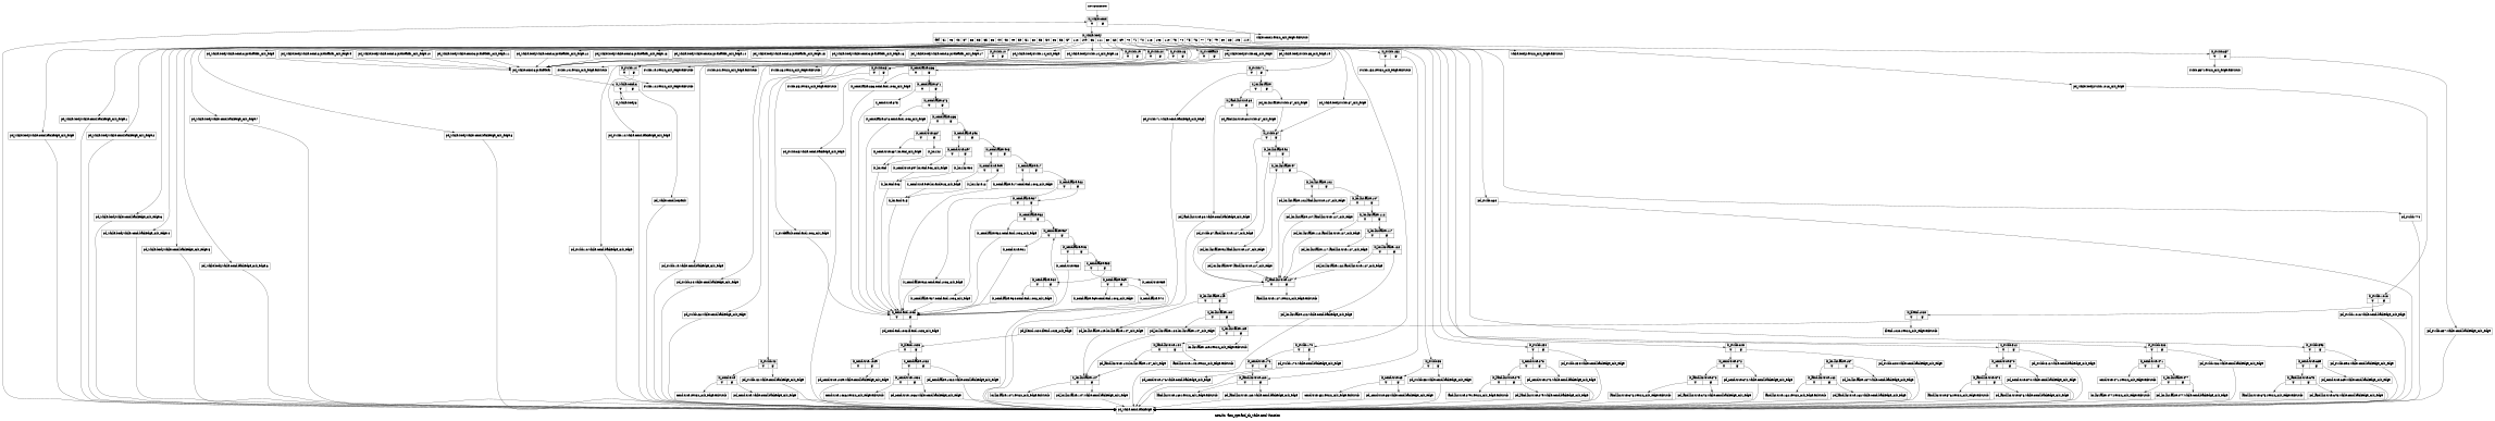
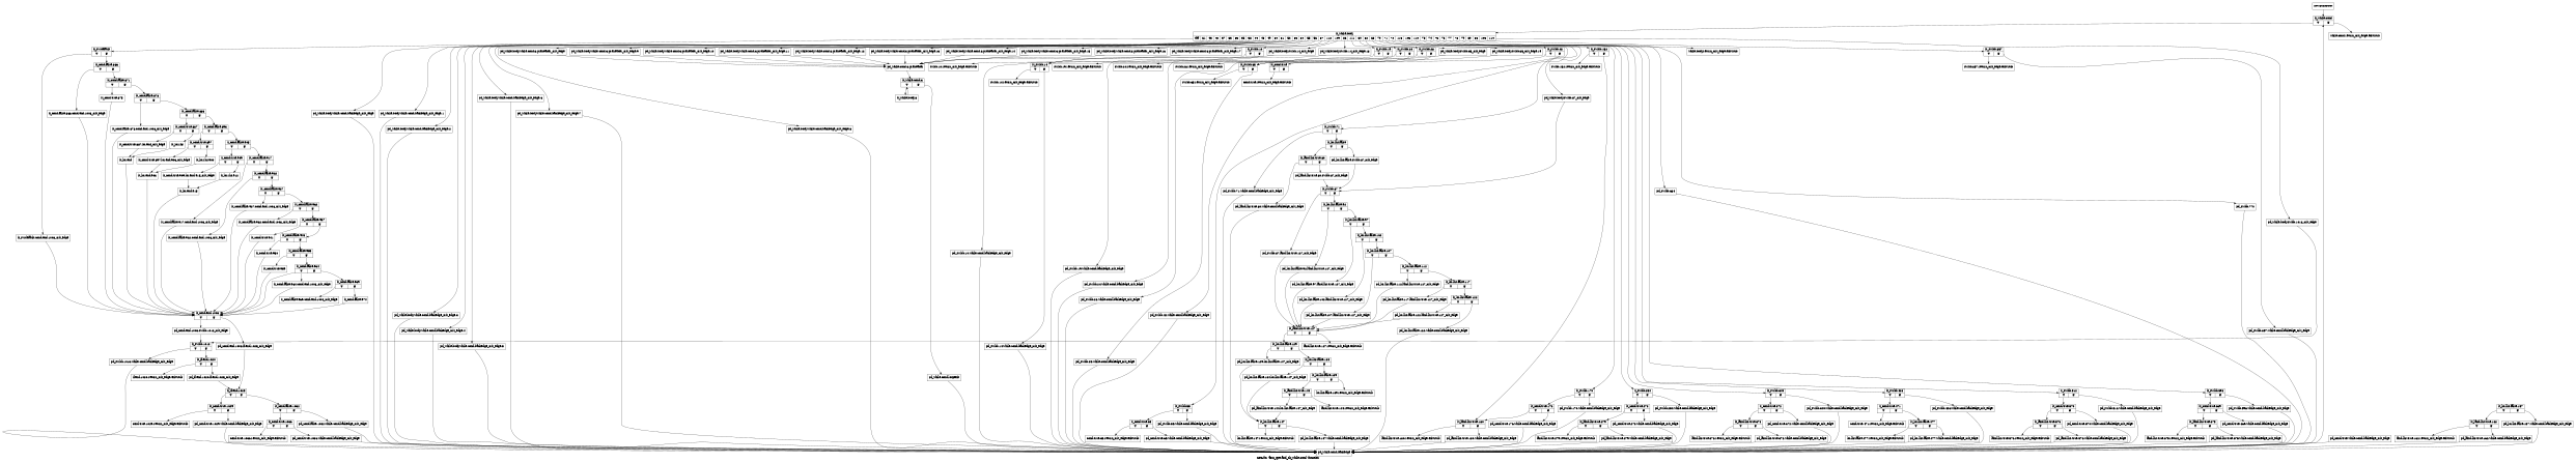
  digraph {
    label="CFG for 'asm_operand_ok_while.cond' function"
    node [shape=record]
    n1 [label="{newFuncRoot}"]
    n2 [label="{it_while.cond|{<s0>T|<s1>F}}"]
    n3 [label="{while.cond.return_crit_edge.exitStub}"]
-   n4 [label="{it_while.body|{<s0>def|<s1>61|<s2>43|<s3>42|<s4>37|<s5>63|<s6>33|<s7>35|<s8>38|<s9>44|<s10>48|<s11>49|<s12>50|<s13>51|<s14>52|<s15>53|<s16>54|<s17>55|<s18>56|<s19>57|<s20>112|<s21>109|<s22>86|<s23>111|<s24>60|<s25>62|<s26>69|<s27>70|<s28>71|<s29>72|<s30>115|<s31>105|<s32>110|<s33>73|<s34>74|<s35>75|<s36>76|<s37>77|<s38>78|<s39>79|<s40>80|<s41>88|<s42>103|<s43>114}}"]
+   n4 [label="{it_while.body|{<s0>def|<s1>61|<s2>43|<s3>42|<s4>37|<s5>63|<s6>33|<s7>35|<s8>38|<s9>44|<s10>48|<s11>49|<s12>50|<s13>51|<s14>52|<s15>53|<s16>54|<s17>55|<s18>56|<s19>57|<s20>112|<s21>109|<s22>86|<s23>111|<s24>60|<s25>62|<s26>68|<s27>70|<s28>71|<s29>72|<s30>115|<s31>105|<s32>110|<s33>73|<s34>74|<s35>75|<s36>76|<s37>77|<s38>78|<s39>79|<s40>80|<s41>88|<s42>103|<s43>114}}"]
    n5 [label="{while.body.return_crit_edge.exitStub}"]
    n6 [label="{it_sw.default|{<s0>T|<s1>F}}"]
    n7 [label="{pd_while.body.while.cond.backedge_crit_edge}"]
    n8 [label="{pd_while.body.while.cond.backedge_crit_edge.1}"]
    n9 [label="{pd_while.body.while.cond.backedge_crit_edge.2}"]
    n10 [label="{pd_while.body.while.cond.backedge_crit_edge.3}"]
    n11 [label="{pd_while.body.while.cond.backedge_crit_edge.4}"]
    n12 [label="{pd_while.body.while.cond.backedge_crit_edge.5}"]
    n13 [label="{pd_while.body.while.cond.backedge_crit_edge.6}"]
    n14 [label="{pd_while.body.while.cond.backedge_crit_edge.7}"]
    n15 [label="{pd_while.body.while.cond.backedge_crit_edge.8}"]
    n16 [label="{pd_while.body.while.cond.3.preheader_crit_edge}"]
    n17 [label="{pd_while.body.while.cond.3.preheader_crit_edge.9}"]
    n18 [label="{pd_while.body.while.cond.3.preheader_crit_edge.10}"]
    n19 [label="{pd_while.body.while.cond.3.preheader_crit_edge.11}"]
    n20 [label="{pd_while.body.while.cond.3.preheader_crit_edge.12}"]
    n21 [label="{pd_while.body.while.cond.3.preheader_crit_edge.13}"]
    n22 [label="{pd_while.body.while.cond.3.preheader_crit_edge.14}"]
    n23 [label="{pd_while.body.while.cond.3.preheader_crit_edge.15}"]
    n24 [label="{pd_while.body.while.cond.3.preheader_crit_edge.16}"]
    n25 [label="{pd_while.body.while.cond.3.preheader_crit_edge.17}"]
    n26 [label="{it_sw.bb.10|{<s0>T|<s1>F}}"]
    n27 [label="{pd_while.body.sw.bb.14_crit_edge}"]
    n28 [label="{pd_while.body.sw.bb.14_crit_edge.18}"]
    n29 [label="{it_sw.bb.19|{<s0>T|<s1>F}}"]
    n30 [label="{it_sw.bb.24|{<s0>T|<s1>F}}"]
    n31 [label="{it_sw.bb.28|{<s0>T|<s1>F}}"]
    n32 [label="{pd_while.body.sw.bb.35_crit_edge}"]
    n33 [label="{pd_while.body.sw.bb.35_crit_edge.19}"]
    n34 [label="{it_sw.bb.42|{<s0>T|<s1>F}}"]
    n35 [label="{it_sw.bb.55|{<s0>T|<s1>F}}"]
    n36 [label="{it_sw.bb.71|{<s0>T|<s1>F}}"]
    n37 [label="{pd_while.body.sw.bb.87_crit_edge}"]
    n38 [label="{it_sw.bb.152|{<s0>T|<s1>F}}"]
    n39 [label="{it_sw.bb.170|{<s0>T|<s1>F}}"]
    n40 [label="{it_sw.bb.254|{<s0>T|<s1>F}}"]
    n41 [label="{it_sw.bb.340|{<s0>T|<s1>F}}"]
    n42 [label="{it_sw.bb.426|{<s0>T|<s1>F}}"]
    n43 [label="{it_sw.bb.512|{<s0>T|<s1>F}}"]
    n44 [label="{it_sw.bb.598|{<s0>T|<s1>F}}"]
    n45 [label="{pd_sw.bb.684}"]
    n46 [label="{pd_sw.bb.770}"]
    n47 [label="{it_sw.bb.857|{<s0>T|<s1>F}}"]
    n48 [label="{pd_while.body.sw.bb.1013_crit_edge}"]
    n49 [label="{sw.bb.857.return_crit_edge.exitStub}"]
    n50 [label="{land.lhs.true.675.return_crit_edge.exitStub}"]
    n51 [label="{land.lhs.true.576.return_crit_edge.exitStub}"]
    n52 [label="{cond.true.471.return_crit_edge.exitStub}"]
    n53 [label="{lor.lhs.false.477.return_crit_edge.exitStub}"]
    n54 [label="{land.lhs.true.378.return_crit_edge.exitStub}"]
    n55 [label="{land.lhs.true.279.return_crit_edge.exitStub}"]
    n56 [label="{land.lhs.true.180.return_crit_edge.exitStub}"]
    n57 [label="{sw.bb.152.return_crit_edge.exitStub}"]
    n58 [label="{land.lhs.true.162.return_crit_edge.exitStub}"]
    n59 [label="{land.lhs.true.127.return_crit_edge.exitStub}"]
    n60 [label="{lor.lhs.false.139.return_crit_edge.exitStub}"]
    n61 [label="{land.lhs.true.144.return_crit_edge.exitStub}"]
    n62 [label="{lor.lhs.false.147.return_crit_edge.exitStub}"]
    n63 [label="{cond.true.65.return_crit_edge.exitStub}"]
    n64 [label="{cond.true.return_crit_edge.exitStub}"]
    n65 [label="{sw.bb.35.return_crit_edge.exitStub}"]
    n66 [label="{sw.bb.28.return_crit_edge.exitStub}"]
    n67 [label="{sw.bb.24.return_crit_edge.exitStub}"]
    n68 [label="{sw.bb.19.return_crit_edge.exitStub}"]
    n69 [label="{sw.bb.14.return_crit_edge.exitStub}"]
    n70 [label="{sw.bb.10.return_crit_edge.exitStub}"]
    n71 [label="{if.end.1020.return_crit_edge.exitStub}"]
    n72 [label="{cond.true.1036.return_crit_edge.exitStub}"]
+   n73 [label="{cond.true.1029.return_crit_edge.exitStub}"]
    n74 [label="{it_sw.default.cond.end.1008_crit_edge}"]
    n75 [label="{it_cond.false.866|{<s0>T|<s1>F}}"]
    n76 [label="{pd_while.cond.backedge}"]
    n77 [label="{pd_while.cond.3.preheader}"]
    n78 [label="{pd_sw.bb.10.while.cond.backedge_crit_edge}"]
    n79 [label="{it_sw.bb.14|{<s0>T|<s1>F}}"]
    n80 [label="{pd_sw.bb.19.while.cond.backedge_crit_edge}"]
    n81 [label="{pd_sw.bb.24.while.cond.backedge_crit_edge}"]
    n82 [label="{pd_sw.bb.28.while.cond.backedge_crit_edge}"]
    n83 [label="{it_sw.bb.35|{<s0>T|<s1>F}}"]
    n84 [label="{it_cond.true|{<s0>T|<s1>F}}"]
    n85 [label="{pd_sw.bb.42.while.cond.backedge_crit_edge}"]
    n86 [label="{it_cond.true.65|{<s0>T|<s1>F}}"]
    n87 [label="{pd_sw.bb.55.while.cond.backedge_crit_edge}"]
    n88 [label="{pd_sw.bb.71.while.cond.backedge_crit_edge}"]
    n89 [label="{it_lor.lhs.false|{<s0>T|<s1>F}}"]
    n90 [label="{it_sw.bb.87|{<s0>T|<s1>F}}"]
    n91 [label="{it_land.lhs.true.180|{<s0>T|<s1>F}}"]
    n92 [label="{it_cond.true.176|{<s0>T|<s1>F}}"]
    n93 [label="{pd_sw.bb.170.while.cond.backedge_crit_edge}"]
    n94 [label="{it_cond.true.273|{<s0>T|<s1>F}}"]
    n95 [label="{pd_sw.bb.254.while.cond.backedge_crit_edge}"]
    n96 [label="{it_cond.true.372|{<s0>T|<s1>F}}"]
    n97 [label="{pd_sw.bb.340.while.cond.backedge_crit_edge}"]
    n98 [label="{it_cond.true.471|{<s0>T|<s1>F}}"]
    n99 [label="{pd_sw.bb.426.while.cond.backedge_crit_edge}"]
    n100 [label="{it_cond.true.570|{<s0>T|<s1>F}}"]
    n101 [label="{pd_sw.bb.512.while.cond.backedge_crit_edge}"]
    n102 [label="{it_cond.true.669|{<s0>T|<s1>F}}"]
    n103 [label="{pd_sw.bb.598.while.cond.backedge_crit_edge}"]
    n104 [label="{pd_sw.bb.857.while.cond.backedge_crit_edge}"]
    n105 [label="{it_sw.bb.1013|{<s0>T|<s1>F}}"]
    n106 [label="{it_cond.end.1008|{<s0>T|<s1>F}}"]
    n107 [label="{it_cond.false.866.cond.end.1008_crit_edge}"]
    n108 [label="{it_cond.false.871|{<s0>T|<s1>F}}"]
    n109 [label="{it_while.cond.3|{<s0>T|<s1>F}}"]
    n110 [label="{pd_sw.bb.14.while.cond.backedge_crit_edge}"]
    n111 [label="{pd_sw.bb.35.while.cond.backedge_crit_edge}"]
    n112 [label="{pd_cond.true.while.cond.backedge_crit_edge}"]
    n113 [label="{pd_cond.true.65.while.cond.backedge_crit_edge}"]
    n114 [label="{it_land.lhs.true.80|{<s0>T|<s1>F}}"]
    n115 [label="{pd_lor.lhs.false.sw.bb.87_crit_edge}"]
    n116 [label="{pd_sw.bb.87.land.lhs.true.127_crit_edge}"]
    n117 [label="{it_lor.lhs.false.92|{<s0>T|<s1>F}}"]
    n118 [label="{it_lor.lhs.false.157|{<s0>T|<s1>F}}"]
    n119 [label="{it_land.lhs.true.162|{<s0>T|<s1>F}}"]
    n120 [label="{pd_lor.lhs.false.157.while.cond.backedge_crit_edge}"]
    n121 [label="{pd_cond.true.176.while.cond.backedge_crit_edge}"]
    n122 [label="{it_land.lhs.true.279|{<s0>T|<s1>F}}"]
    n123 [label="{pd_cond.true.273.while.cond.backedge_crit_edge}"]
    n124 [label="{it_land.lhs.true.378|{<s0>T|<s1>F}}"]
    n125 [label="{pd_cond.true.372.while.cond.backedge_crit_edge}"]
    n126 [label="{it_lor.lhs.false.477|{<s0>T|<s1>F}}"]
    n127 [label="{it_land.lhs.true.576|{<s0>T|<s1>F}}"]
    n128 [label="{pd_cond.true.570.while.cond.backedge_crit_edge}"]
    n129 [label="{it_land.lhs.true.675|{<s0>T|<s1>F}}"]
    n130 [label="{pd_cond.true.669.while.cond.backedge_crit_edge}"]
    n131 [label="{pd_sw.bb.1013.while.cond.backedge_crit_edge}"]
    n132 [label="{it_if.end.1020|{<s0>T|<s1>F}}"]
    n133 [label="{pd_if.end.1020.if.end.1025_crit_edge}"]
    n134 [label="{pd_land.lhs.true.675.while.cond.backedge_crit_edge}"]
    n135 [label="{pd_land.lhs.true.576.while.cond.backedge_crit_edge}"]
    n136 [label="{pd_lor.lhs.false.477.while.cond.backedge_crit_edge}"]
    n137 [label="{pd_land.lhs.true.378.while.cond.backedge_crit_edge}"]
    n138 [label="{pd_land.lhs.true.279.while.cond.backedge_crit_edge}"]
    n139 [label="{pd_land.lhs.true.180.while.cond.backedge_crit_edge}"]
    n140 [label="{pd_land.lhs.true.162.while.cond.backedge_crit_edge}"]
    n141 [label="{it_land.lhs.true.127|{<s0>T|<s1>F}}"]
    n142 [label="{pd_lor.lhs.false.92.land.lhs.true.127_crit_edge}"]
    n143 [label="{it_lor.lhs.false.97|{<s0>T|<s1>F}}"]
    n144 [label="{pd_land.lhs.true.80.while.cond.backedge_crit_edge}"]
    n145 [label="{pd_land.lhs.true.80.sw.bb.87_crit_edge}"]
    n146 [label="{it_lor.lhs.false.129|{<s0>T|<s1>F}}"]
    n147 [label="{pd_lor.lhs.false.97.land.lhs.true.127_crit_edge}"]
    n148 [label="{it_lor.lhs.false.102|{<s0>T|<s1>F}}"]
    n149 [label="{pd_lor.lhs.false.102.land.lhs.true.127_crit_edge}"]
    n150 [label="{it_lor.lhs.false.107|{<s0>T|<s1>F}}"]
    n151 [label="{pd_lor.lhs.false.107.land.lhs.true.127_crit_edge}"]
    n152 [label="{it_lor.lhs.false.112|{<s0>T|<s1>F}}"]
    n153 [label="{pd_lor.lhs.false.112.land.lhs.true.127_crit_edge}"]
    n154 [label="{it_lor.lhs.false.117|{<s0>T|<s1>F}}"]
    n155 [label="{pd_lor.lhs.false.117.land.lhs.true.127_crit_edge}"]
    n156 [label="{it_lor.lhs.false.122|{<s0>T|<s1>F}}"]
    n157 [label="{pd_lor.lhs.false.122.land.lhs.true.127_crit_edge}"]
    n158 [label="{pd_lor.lhs.false.122.while.cond.backedge_crit_edge}"]
    n159 [label="{pd_lor.lhs.false.129.lor.lhs.false.147_crit_edge}"]
    n160 [label="{it_lor.lhs.false.134|{<s0>T|<s1>F}}"]
    n161 [label="{it_lor.lhs.false.147|{<s0>T|<s1>F}}"]
    n162 [label="{pd_lor.lhs.false.134.lor.lhs.false.147_crit_edge}"]
    n163 [label="{it_lor.lhs.false.139|{<s0>T|<s1>F}}"]
    n164 [label="{pd_lor.lhs.false.147.while.cond.backedge_crit_edge}"]
    n165 [label="{it_land.lhs.true.144|{<s0>T|<s1>F}}"]
    n166 [label="{pd_land.lhs.true.144.lor.lhs.false.147_crit_edge}"]
    n167 [label="{it_while.body.8}"]
    n168 [label="{pd_while.cond.loopexit}"]
+   n169 [label="{pd_cond.end.1008.sw.bb.1013_crit_edge}"]
    n170 [label="{pd_cond.end.1008.if.end.1025_crit_edge}"]
    n171 [label="{it_cond.true.875}"]
    n172 [label="{it_cond.false.878|{<s0>T|<s1>F}}"]
    n173 [label="{it_cond.false.878.cond.end.1008_crit_edge}"]
    n174 [label="{it_cond.false.883|{<s0>T|<s1>F}}"]
    n175 [label="{it_cond.true.887|{<s0>T|<s1>F}}"]
    n176 [label="{it_cond.false.893|{<s0>T|<s1>F}}"]
    n177 [label="{it_cond.true.887.lor.end_crit_edge}"]
    n178 [label="{it_lor.rhs}"]
    n179 [label="{it_cond.true.897|{<s0>T|<s1>F}}"]
    n180 [label="{it_cond.false.905|{<s0>T|<s1>F}}"]
    n181 [label="{it_lor.end}"]
    n182 [label="{it_cond.true.897.lor.end.903_crit_edge}"]
    n183 [label="{it_lor.rhs.900}"]
    n184 [label="{it_cond.true.909|{<s0>T|<s1>F}}"]
    n185 [label="{it_cond.false.917|{<s0>T|<s1>F}}"]
    n186 [label="{it_lor.end.903}"]
    n187 [label="{it_cond.true.909.lor.end.915_crit_edge}"]
    n188 [label="{it_lor.rhs.912}"]
    n189 [label="{it_cond.false.917.cond.end.1008_crit_edge}"]
    n190 [label="{it_cond.false.922|{<s0>T|<s1>F}}"]
    n191 [label="{it_lor.end.915}"]
    n192 [label="{it_cond.false.922.cond.end.1008_crit_edge}"]
    n193 [label="{it_cond.false.927|{<s0>T|<s1>F}}"]
    n194 [label="{it_cond.false.927.cond.end.1008_crit_edge}"]
    n195 [label="{it_cond.false.932|{<s0>T|<s1>F}}"]
    n196 [label="{it_cond.false.932.cond.end.1008_crit_edge}"]
    n197 [label="{it_cond.false.937|{<s0>T|<s1>F}}"]
    n198 [label="{it_cond.true.941}"]
    n199 [label="{it_cond.false.946|{<s0>T|<s1>F}}"]
    n200 [label="{it_cond.true.950}"]
    n201 [label="{it_cond.false.955|{<s0>T|<s1>F}}"]
    n202 [label="{it_cond.true.959}"]
    n203 [label="{it_cond.false.964|{<s0>T|<s1>F}}"]
    n204 [label="{it_cond.false.964.cond.end.1008_crit_edge}"]
    n205 [label="{it_cond.false.969|{<s0>T|<s1>F}}"]
    n206 [label="{it_cond.false.969.cond.end.1008_crit_edge}"]
    n207 [label="{it_cond.false.974}"]
    n208 [label="{it_if.end.1025|{<s0>T|<s1>F}}"]
    n209 [label="{it_cond.true.1029|{<s0>T|<s1>F}}"]
    n210 [label="{it_cond.false.1032|{<s0>T|<s1>F}}"]
    n211 [label="{pd_cond.true.1029.while.cond.backedge_crit_edge}"]
    n212 [label="{it_cond.true.1036|{<s0>T|<s1>F}}"]
    n213 [label="{pd_cond.false.1032.while.cond.backedge_crit_edge}"]
    n214 [label="{pd_cond.true.1036.while.cond.backedge_crit_edge}"]
    n1 -> n2
    n2 -> n3 [tailport=s1]
    n2 -> n4 [tailport=s0]
    n4 -> n5 [tailport=s41]
    n4 -> n6 [tailport=s0]
    n4 -> n7 [tailport=s1]
    n4 -> n8 [tailport=s2]
    n4 -> n9 [tailport=s3]
    n4 -> n10 [tailport=s4]
    n4 -> n11 [tailport=s5]
    n4 -> n12 [tailport=s6]
    n4 -> n13 [tailport=s7]
    n4 -> n14 [tailport=s8]
    n4 -> n15 [tailport=s9]
    n4 -> n16 [tailport=s10]
    n4 -> n17 [tailport=s11]
    n4 -> n18 [tailport=s12]
    n4 -> n19 [tailport=s13]
    n4 -> n20 [tailport=s14]
    n4 -> n21 [tailport=s15]
    n4 -> n22 [tailport=s16]
    n4 -> n23 [tailport=s17]
    n4 -> n24 [tailport=s18]
    n4 -> n25 [tailport=s19]
    n4 -> n26 [tailport=s20]
    n4 -> n27 [tailport=s21]
    n4 -> n28 [tailport=s22]
    n4 -> n29 [tailport=s23]
    n4 -> n30 [tailport=s24]
    n4 -> n31 [tailport=s25]
    n4 -> n32 [tailport=s26]
    n4 -> n33 [tailport=s27]
    n4 -> n34 [tailport=s28]
    n4 -> n35 [tailport=s29]
    n4 -> n36 [tailport=s30]
    n4 -> n37 [tailport=s31]
    n4 -> n38 [tailport=s32]
    n4 -> n39 [tailport=s33]
    n4 -> n40 [tailport=s34]
    n4 -> n41 [tailport=s35]
    n4 -> n42 [tailport=s36]
    n4 -> n43 [tailport=s37]
    n4 -> n44 [tailport=s38]
    n4 -> n45 [tailport=s39]
    n4 -> n46 [tailport=s40]
    n4 -> n47 [tailport=s42]
    n4 -> n48 [tailport=s43]
    n6 -> n74 [tailport=s0]
    n6 -> n75 [tailport=s1]
    n7 -> n76
    n8 -> n76
    n9 -> n76
    n10 -> n76
    n11 -> n76
    n12 -> n76
    n13 -> n76
    n14 -> n76
    n15 -> n76
    n16 -> n77
    n17 -> n77
    n18 -> n77
    n19 -> n77
    n20 -> n77
    n21 -> n77
    n22 -> n77
    n23 -> n77
    n24 -> n77
    n25 -> n77
    n26 -> n70 [tailport=s0]
    n26 -> n78 [tailport=s1]
    n27 -> n79
    n28 -> n79
    n29 -> n68 [tailport=s0]
    n29 -> n80 [tailport=s1]
    n30 -> n67 [tailport=s0]
    n30 -> n81 [tailport=s1]
    n31 -> n66 [tailport=s0]
    n31 -> n82 [tailport=s1]
    n32 -> n83
    n33 -> n83
    n34 -> n84 [tailport=s0]
    n34 -> n85 [tailport=s1]
    n35 -> n86 [tailport=s0]
    n35 -> n87 [tailport=s1]
    n36 -> n88 [tailport=s0]
    n36 -> n89 [tailport=s1]
    n37 -> n90
    n38 -> n57 [tailport=s0]
    n38 -> n91 [tailport=s1]
    n39 -> n92 [tailport=s0]
    n39 -> n93 [tailport=s1]
    n40 -> n94 [tailport=s0]
    n40 -> n95 [tailport=s1]
    n41 -> n96 [tailport=s0]
    n41 -> n97 [tailport=s1]
    n42 -> n98 [tailport=s0]
    n42 -> n99 [tailport=s1]
    n43 -> n100 [tailport=s0]
    n43 -> n101 [tailport=s1]
    n44 -> n102 [tailport=s0]
    n44 -> n103 [tailport=s1]
    n45 -> n76
    n46 -> n76
    n47 -> n49 [tailport=s0]
    n47 -> n104 [tailport=s1]
    n48 -> n105
    n74 -> n106
    n75 -> n107 [tailport=s0]
    n75 -> n108 [tailport=s1]
    n76 -> n2
    n77 -> n109
    n78 -> n76
    n79 -> n69 [tailport=s0]
    n79 -> n110 [tailport=s1]
    n80 -> n76
    n81 -> n76
    n82 -> n76
    n83 -> n65 [tailport=s0]
    n83 -> n111 [tailport=s1]
    n84 -> n64 [tailport=s0]
-   n84 -> n112 [tailport=s1]
    n85 -> n76
    n86 -> n63 [tailport=s0]
    n86 -> n113 [tailport=s1]
    n87 -> n76
    n88 -> n76
    n89 -> n114 [tailport=s0]
    n89 -> n115 [tailport=s1]
    n90 -> n116 [tailport=s0]
    n90 -> n117 [tailport=s1]
    n91 -> n56 [tailport=s0]
    n91 -> n139 [tailport=s1]
    n92 -> n91 [tailport=s0]
    n92 -> n121 [tailport=s1]
    n93 -> n76
    n94 -> n122 [tailport=s0]
    n94 -> n123 [tailport=s1]
    n95 -> n76
    n96 -> n124 [tailport=s0]
    n96 -> n125 [tailport=s1]
    n97 -> n76
    n98 -> n52 [tailport=s0]
    n98 -> n126 [tailport=s1]
    n99 -> n76
    n100 -> n127 [tailport=s0]
    n100 -> n128 [tailport=s1]
    n101 -> n76
    n102 -> n129 [tailport=s0]
    n102 -> n130 [tailport=s1]
    n103 -> n76
    n104 -> n76
    n105 -> n131 [tailport=s0]
    n105 -> n132 [tailport=s1]
+   n106 -> n169 [tailport=s0]
    n106 -> n170 [tailport=s1]
    n107 -> n106
    n108 -> n171 [tailport=s0]
    n108 -> n172 [tailport=s1]
    n109 -> n167 [tailport=s0]
    n109 -> n168 [tailport=s1]
    n110 -> n76
    n111 -> n76
    n112 -> n76
    n113 -> n76
    n114 -> n144 [tailport=s0]
    n114 -> n145 [tailport=s1]
    n115 -> n90
    n116 -> n141
    n117 -> n142 [tailport=s0]
    n117 -> n143 [tailport=s1]
    n118 -> n119 [tailport=s0]
    n118 -> n120 [tailport=s1]
    n119 -> n58 [tailport=s0]
    n119 -> n140 [tailport=s1]
    n120 -> n76
    n121 -> n76
    n122 -> n55 [tailport=s0]
    n122 -> n138 [tailport=s1]
    n123 -> n76
    n124 -> n54 [tailport=s0]
    n124 -> n137 [tailport=s1]
    n125 -> n76
    n126 -> n53 [tailport=s0]
    n126 -> n136 [tailport=s1]
    n127 -> n51 [tailport=s0]
    n127 -> n135 [tailport=s1]
    n128 -> n76
    n129 -> n50 [tailport=s0]
    n129 -> n134 [tailport=s1]
    n130 -> n76
    n131 -> n76
    n132 -> n71 [tailport=s0]
    n132 -> n133 [tailport=s1]
    n133 -> n208
    n134 -> n76
    n135 -> n76
    n136 -> n76
    n137 -> n76
    n138 -> n76
    n139 -> n76
    n140 -> n76
    n141 -> n59 [tailport=s1]
    n141 -> n146 [tailport=s0]
    n142 -> n141
    n143 -> n147 [tailport=s0]
    n143 -> n148 [tailport=s1]
    n144 -> n76
    n145 -> n90
    n146 -> n159 [tailport=s0]
    n146 -> n160 [tailport=s1]
    n147 -> n141
    n148 -> n149 [tailport=s0]
    n148 -> n150 [tailport=s1]
    n149 -> n141
    n150 -> n151 [tailport=s0]
    n150 -> n152 [tailport=s1]
    n151 -> n141
    n152 -> n153 [tailport=s0]
    n152 -> n154 [tailport=s1]
    n153 -> n141
    n154 -> n155 [tailport=s0]
    n154 -> n156 [tailport=s1]
    n155 -> n141
    n156 -> n157 [tailport=s0]
    n156 -> n158 [tailport=s1]
    n157 -> n141
    n158 -> n76
    n159 -> n161
    n160 -> n162 [tailport=s0]
    n160 -> n163 [tailport=s1]
    n161 -> n62 [tailport=s0]
    n161 -> n164 [tailport=s1]
    n162 -> n161
    n163 -> n60 [tailport=s1]
    n163 -> n165 [tailport=s0]
    n164 -> n76
    n165 -> n61 [tailport=s1]
    n165 -> n166 [tailport=s0]
    n166 -> n161
    n167 -> n109
    n168 -> n76
+   n169 -> n105
    n170 -> n208
    n171 -> n106
    n172 -> n173 [tailport=s0]
    n172 -> n174 [tailport=s1]
    n173 -> n106
    n174 -> n175 [tailport=s0]
    n174 -> n176 [tailport=s1]
    n175 -> n177 [tailport=s0]
    n175 -> n178 [tailport=s1]
    n176 -> n179 [tailport=s0]
    n176 -> n180 [tailport=s1]
    n177 -> n181
    n178 -> n181
    n179 -> n182 [tailport=s0]
    n179 -> n183 [tailport=s1]
    n180 -> n184 [tailport=s0]
    n180 -> n185 [tailport=s1]
    n181 -> n106
    n182 -> n186
    n183 -> n186
    n184 -> n187 [tailport=s0]
    n184 -> n188 [tailport=s1]
    n185 -> n189 [tailport=s0]
    n185 -> n190 [tailport=s1]
    n186 -> n106
    n187 -> n191
    n188 -> n191
    n189 -> n106
    n190 -> n192 [tailport=s0]
    n190 -> n193 [tailport=s1]
    n191 -> n106
    n192 -> n106
    n193 -> n194 [tailport=s0]
    n193 -> n195 [tailport=s1]
    n194 -> n106
    n195 -> n196 [tailport=s0]
    n195 -> n197 [tailport=s1]
    n196 -> n106
    n197 -> n198 [tailport=s0]
    n197 -> n199 [tailport=s1]
    n198 -> n106
    n199 -> n200 [tailport=s0]
    n199 -> n201 [tailport=s1]
    n200 -> n106
    n201 -> n202 [tailport=s0]
    n201 -> n203 [tailport=s1]
    n202 -> n106
    n203 -> n106
    n203 -> n204 [tailport=s0]
-   n203 -> n197 [tailport=s1]
+   n203 -> n205 [tailport=s1]
    n204 -> n106
    n205 -> n206 [tailport=s0]
    n205 -> n207 [tailport=s1]
    n207 -> n106
    n208 -> n209 [tailport=s0]
    n208 -> n210 [tailport=s1]
+   n209 -> n73 [tailport=s0]
    n209 -> n211 [tailport=s1]
    n210 -> n212 [tailport=s0]
    n210 -> n213 [tailport=s1]
    n211 -> n76
    n212 -> n72 [tailport=s0]
    n212 -> n214 [tailport=s1]
    n213 -> n76
    n214 -> n76
  }
